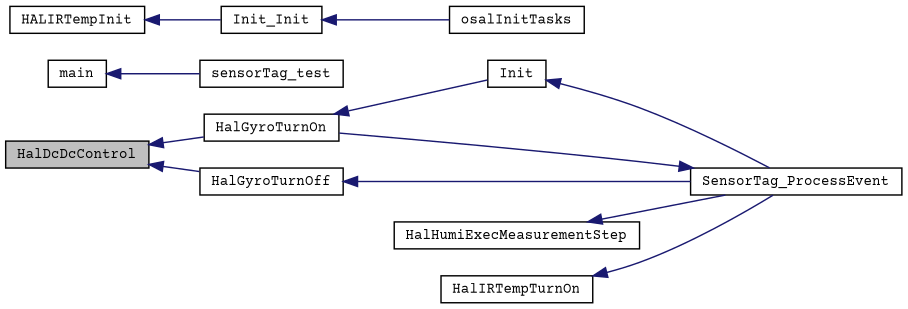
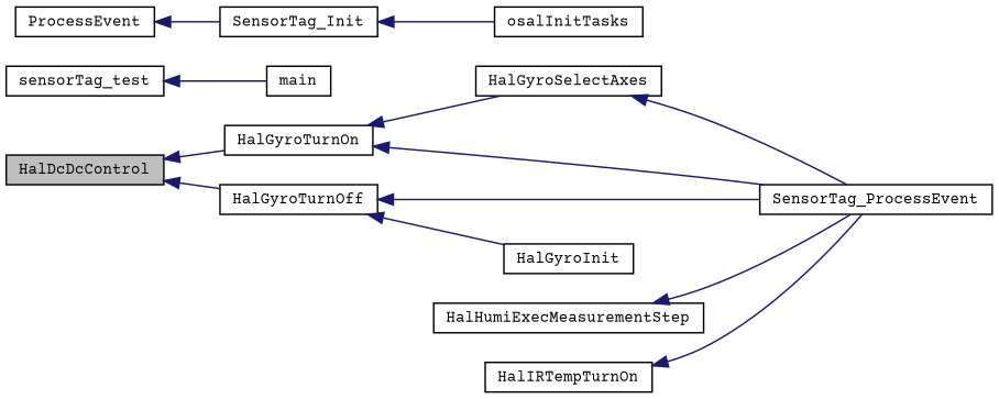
  digraph {
    fontname="Courier Prime"
    rankdir=LR
    node [color=black fillcolor=white fontname="Courier Prime" fontsize=10 shape=record style=filled]
    edge [color=midnightblue dir=back fontname="Courier Prime" fontsize=10 labelfontname=Helvetica labelfontsize=10 style=solid]
    n1 [fillcolor=grey75 fontcolor=black height=0.2 label=HalDcDcControl width=0.4]
    n2 [height=0.2 label=HalGyroTurnOn width=0.4]
    n3 [height=0.2 label=HalGyroTurnOff width=0.4]
-   n4 [height=0.2 label=Init width=0.4]
+   n4 [height=0.2 label=HalGyroSelectAxes width=0.4]
    n5 [height=0.2 label=SensorTag_ProcessEvent width=0.4]
+   n6 [height=0.2 label=HalGyroInit width=0.4]
    n7 [height=0.2 label=HalHumiExecMeasurementStep width=0.4]
    n8 [height=0.2 label=HalIRTempTurnOn width=0.4]
    n9 [height=0.2 label=sensorTag_test width=0.4]
    n10 [height=0.2 label=main width=0.4]
-   n11 [height=0.2 label=HALIRTempInit width=0.4]
-   n12 [height=0.2 label=Init_Init width=0.4]
+   n11 [height=0.2 label=ProcessEvent width=0.4]
+   n12 [height=0.2 label=SensorTag_Init width=0.4]
    n13 [height=0.2 label=osalInitTasks width=0.4]
    n1 -> n2
    n1 -> n3
    n2 -> n4
-   n5 -> n2
+   n2 -> n5
    n3 -> n5
+   n3 -> n6
    n4 -> n5
    n7 -> n5
    n8 -> n5
-   n10 -> n9
+   n9 -> n10
    n11 -> n12
    n12 -> n13
  }
